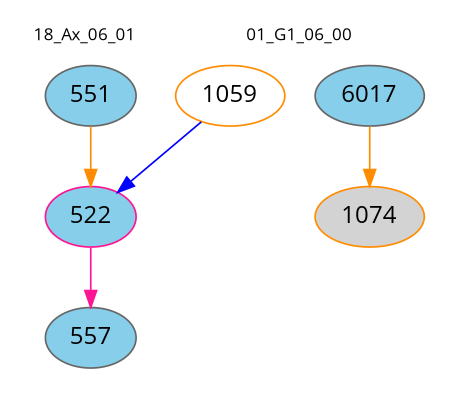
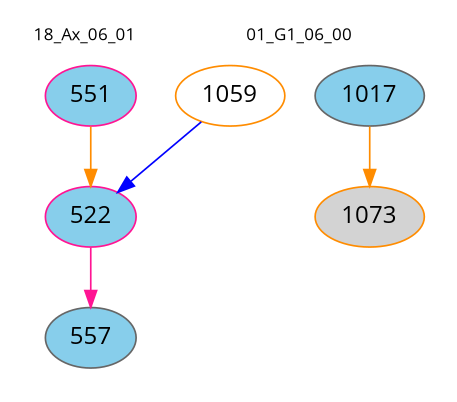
  digraph {
    fontname="Open Sans"
    node [color=deeppink fillcolor=skyblue fontname="Open Sans" style=filled]
    edge [color=darkorange fontname="Open Sans"]
-   n1 [color=gray40 label=551]
+   n1 [label=551]
    n2 [label=522]
    n3 [color=gray40 label=557]
    n4 [color=darkorange fillcolor=white label=1059]
-   n5 [color=gray40 label=6017]
-   n6 [color=darkorange fillcolor=lightgrey label=1074]
+   n5 [color=gray40 label=1017]
+   n6 [color=darkorange fillcolor=lightgrey label=1073]
    subgraph cluster_1 {
      color=white
      fontsize=10
      label="18_Ax_06_01"
      n1
      n2
      n3
    }
    subgraph cluster_2 {
      color=white
      fontsize=10
      label="01_G1_06_00"
      n4
      n5
      n6
    }
    n1 -> n2
    n2 -> n3 [color=deeppink]
    n4 -> n2 [color=blue]
    n5 -> n6
  }
